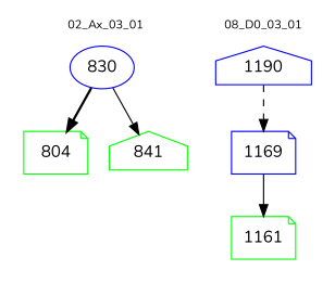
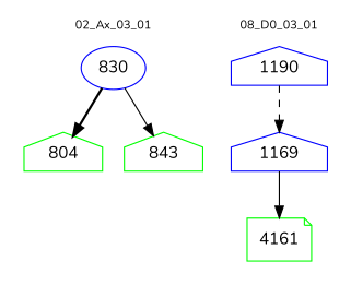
  digraph {
    fontname=Nunito
    node [color=blue fontname=Nunito shape=house]
    edge [color=black fontname=Nunito style=solid]
    n1 [label=830 shape=ellipse]
-   n2 [color=green label=804 shape=note]
-   n3 [color=green label=841]
-   n4 [label=1169 shape=note]
-   n5 [color=green label=1161 shape=note]
+   n2 [color=green label=804]
+   n3 [color=green label=843]
+   n4 [label=1169]
+   n5 [color=green label=4161 shape=note]
    n6 [label=1190]
    subgraph cluster_1 {
      color=white
      fontsize=10
      label="02_Ax_03_01"
      n1
      n2
      n3
    }
    subgraph cluster_2 {
      color=white
      fontsize=10
      label="08_D0_03_01"
      n4
      n5
      n6
    }
    n1 -> n2 [style=bold]
    n1 -> n3
    n4 -> n5
    n6 -> n4 [style=dashed]
  }
